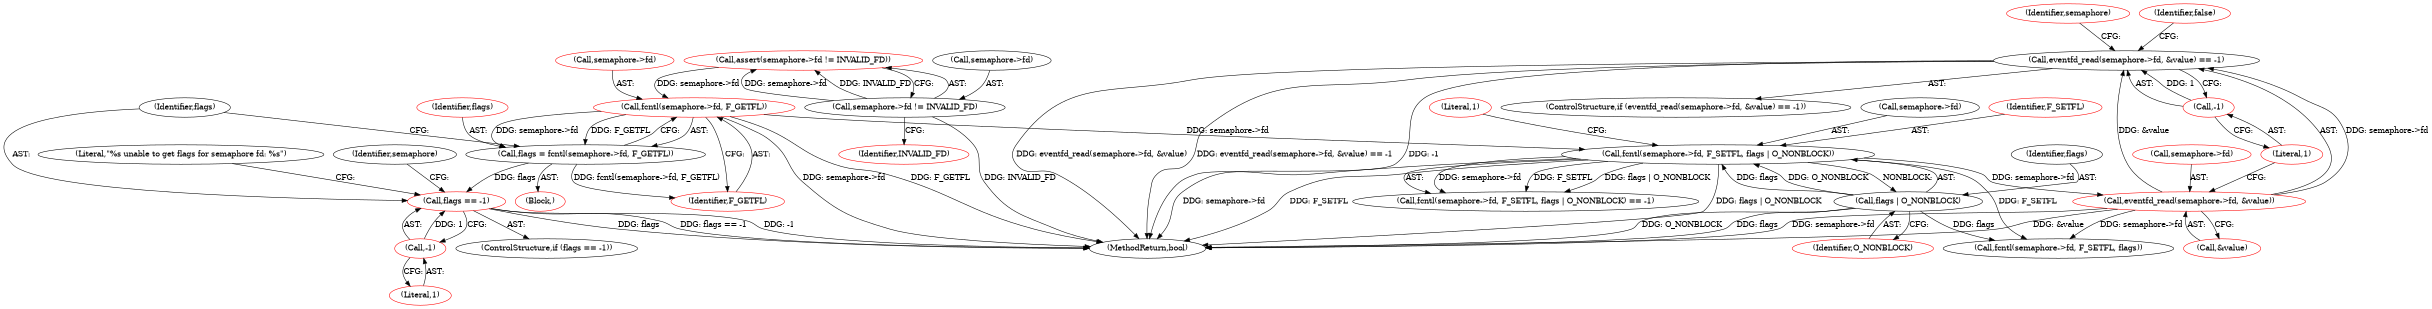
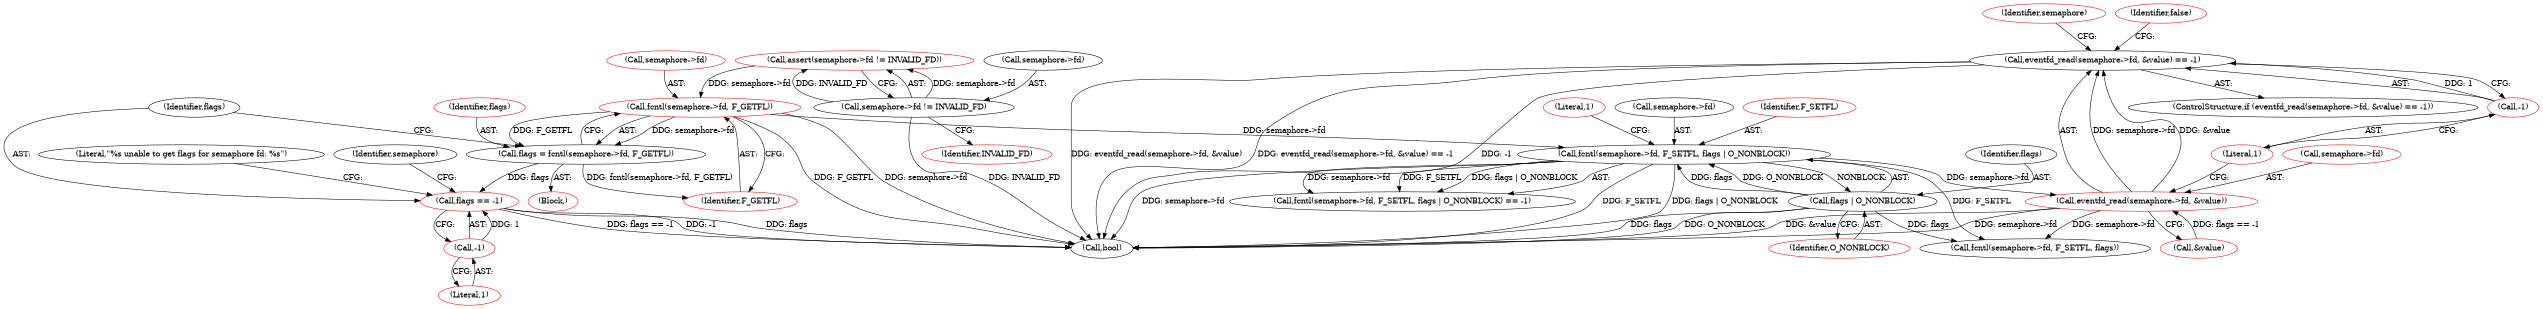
  digraph {
    node [color=red]
    n1 [color=black label="(Call,eventfd_read(semaphore->fd, &value) == -1)"]
    n2 [label="(Call,-1)"]
    n3 [color=black label="(ControlStructure,if (eventfd_read(semaphore->fd, &value) == -1))"]
-   n4 [color=black label="(MethodReturn,bool)"]
+   n4 [color=black label="(Call,bool)"]
    n5 [label="(Literal,1)"]
    n6 [label="(Call,eventfd_read(semaphore->fd, &value))"]
    n7 [color=black label="(Call,fcntl(semaphore->fd, F_SETFL, flags))"]
    n8 [label="(Call,&value)"]
    n9 [color=black label="(Call,fcntl(semaphore->fd, F_SETFL, flags | O_NONBLOCK))"]
    n10 [color=black label="(Call,flags | O_NONBLOCK)"]
    n11 [color=black label="(Call,fcntl(semaphore->fd, F_SETFL, flags | O_NONBLOCK) == -1)"]
    n12 [label="(Identifier,O_NONBLOCK)"]
    n13 [label="(Call,fcntl(semaphore->fd, F_GETFL))"]
    n14 [color=black label="(Call,flags = fcntl(semaphore->fd, F_GETFL))"]
    n15 [label="(Identifier,F_GETFL)"]
    n16 [label="(Call,flags == -1)"]
    n17 [label="(Block,)"]
    n18 [color=black label="(Call,semaphore->fd != INVALID_FD)"]
    n19 [label="(Identifier,INVALID_FD)"]
    n20 [label="(Call,assert(semaphore->fd != INVALID_FD))"]
    n21 [label="(Call,-1)"]
-   n22 [color=black label="(ControlStructure,if (flags == -1))"]
    n23 [label="(Literal,1)"]
    n24 [label="(Identifier,F_SETFL)"]
    n25 [label="(Call,semaphore->fd)"]
    n26 [color=black label="(Call,semaphore->fd)"]
    n27 [color=black label="(Literal,\"%s unable to get flags for semaphore fd: %s\")"]
    n28 [color=black label="(Identifier,flags)"]
    n29 [color=black label="(Identifier,semaphore)"]
    n30 [label="(Literal,1)"]
    n31 [label="(Identifier,semaphore)"]
    n32 [label="(Call,semaphore->fd)"]
    n33 [label="(Identifier,false)"]
    n34 [color=black label="(Identifier,flags)"]
    n35 [color=black label="(Call,semaphore->fd)"]
    n36 [label="(Identifier,flags)"]
    n1 -> n2 [label="CFG: "]
    n1 -> n3 [label="AST: "]
    n1 -> n4 [label="DDG: eventfd_read(semaphore->fd, &value)"]
    n1 -> n4 [label="DDG: eventfd_read(semaphore->fd, &value) == -1"]
    n1 -> n4 [label="DDG: -1"]
    n2 -> n1 [label="AST: "]
    n2 -> n1 [label="DDG: 1"]
    n2 -> n5 [label="CFG: "]
    n5 -> n2 [label="AST: "]
    n5 -> n6 [label="CFG: "]
    n6 -> n1 [label="AST: "]
    n6 -> n1 [label="DDG: semaphore->fd"]
    n6 -> n1 [label="DDG: &value"]
    n6 -> n4 [label="DDG: semaphore->fd"]
    n6 -> n4 [label="DDG: &value"]
    n6 -> n7 [label="DDG: semaphore->fd"]
    n6 -> n8 [label="CFG: "]
-   n8 -> n6 [label="AST: "]
+   n8 -> n6 [label="DDG: flags == -1"]
    n9 -> n4 [label="DDG: F_SETFL"]
    n9 -> n4 [label="DDG: flags | O_NONBLOCK"]
    n9 -> n4 [label="DDG: semaphore->fd"]
    n9 -> n6 [label="DDG: semaphore->fd"]
    n9 -> n7 [label="DDG: F_SETFL"]
    n9 -> n10 [label="NONBLOCK: "]
    n9 -> n11 [label="AST: "]
    n9 -> n11 [label="DDG: semaphore->fd"]
    n9 -> n11 [label="DDG: F_SETFL"]
    n9 -> n11 [label="DDG: flags | O_NONBLOCK"]
    n10 -> n4 [label="DDG: flags"]
    n10 -> n4 [label="DDG: O_NONBLOCK"]
    n10 -> n7 [label="DDG: flags"]
    n10 -> n9 [label="AST: "]
    n10 -> n9 [label="DDG: flags"]
    n10 -> n9 [label="DDG: O_NONBLOCK"]
    n10 -> n12 [label="CFG: "]
    n12 -> n10 [label="AST: "]
    n13 -> n4 [label="DDG: semaphore->fd"]
    n13 -> n4 [label="DDG: F_GETFL"]
    n13 -> n9 [label="DDG: semaphore->fd"]
    n13 -> n14 [label="AST: "]
    n13 -> n14 [label="DDG: semaphore->fd"]
    n13 -> n14 [label="DDG: F_GETFL"]
    n13 -> n15 [label="CFG: "]
    n14 -> n13 [label="CFG: "]
    n14 -> n15 [label="DDG: fcntl(semaphore->fd, F_GETFL)"]
    n14 -> n16 [label="DDG: flags"]
    n14 -> n17 [label="AST: "]
    n15 -> n13 [label="AST: "]
    n16 -> n4 [label="DDG: flags"]
    n16 -> n4 [label="DDG: flags == -1"]
    n16 -> n4 [label="DDG: -1"]
    n16 -> n21 [label="CFG: "]
-   n16 -> n22 [label="AST: "]
    n18 -> n4 [label="DDG: INVALID_FD"]
    n18 -> n19 [label="CFG: "]
    n18 -> n20 [label="AST: "]
    n18 -> n20 [label="DDG: semaphore->fd"]
    n18 -> n20 [label="DDG: INVALID_FD"]
    n20 -> n13 [label="DDG: semaphore->fd"]
    n20 -> n18 [label="CFG: "]
    n21 -> n16 [label="AST: "]
    n21 -> n16 [label="DDG: 1"]
    n21 -> n23 [label="CFG: "]
    n23 -> n21 [label="AST: "]
    n24 -> n9 [label="AST: "]
    n25 -> n13 [label="AST: "]
    n26 -> n18 [label="AST: "]
    n27 -> n16 [label="CFG: "]
    n28 -> n10 [label="AST: "]
    n29 -> n16 [label="CFG: "]
    n30 -> n9 [label="CFG: "]
    n31 -> n1 [label="CFG: "]
    n32 -> n6 [label="AST: "]
    n33 -> n1 [label="CFG: "]
    n34 -> n14 [label="CFG: "]
    n34 -> n16 [label="AST: "]
    n35 -> n9 [label="AST: "]
    n36 -> n14 [label="AST: "]
  }
